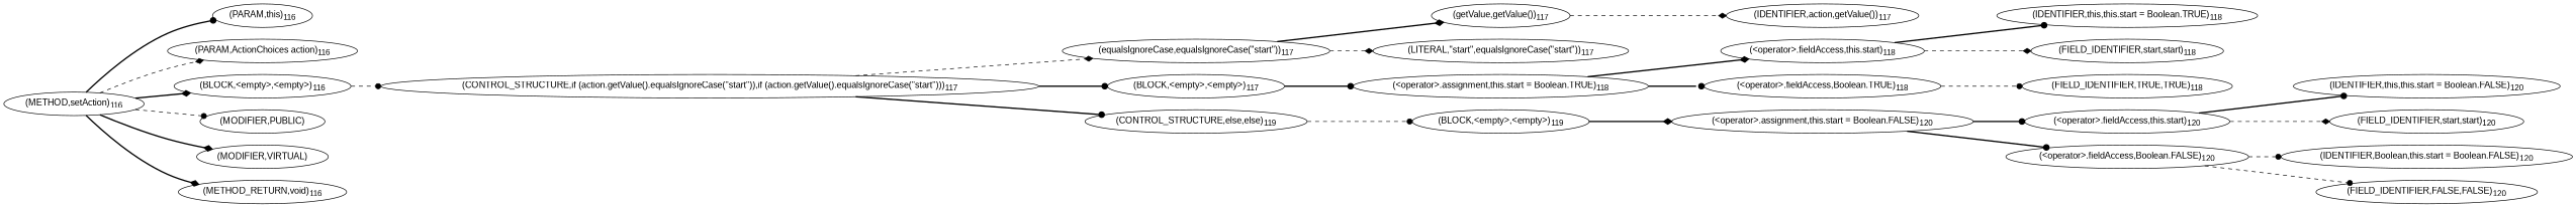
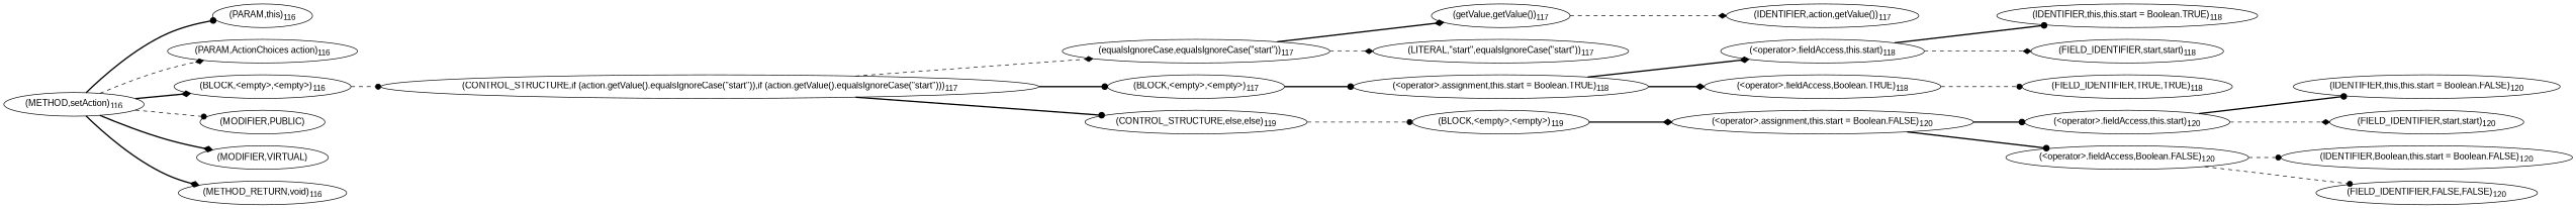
  digraph {
    fontname="Liberation Sans"
    rankdir=LR
    node [fontname="Liberation Sans"]
    edge [arrowhead=dot fontname="Liberation Sans" style=bold]
    n1 [label=<(METHOD,setAction)<SUB>116</SUB>>]
    n2 [label=<(PARAM,this)<SUB>116</SUB>>]
    n3 [label=<(PARAM,ActionChoices action)<SUB>116</SUB>>]
    n4 [label=<(BLOCK,&lt;empty&gt;,&lt;empty&gt;)<SUB>116</SUB>>]
    n5 [label=<(MODIFIER,PUBLIC)>]
    n6 [label=<(MODIFIER,VIRTUAL)>]
    n7 [label=<(METHOD_RETURN,void)<SUB>116</SUB>>]
    n8 [label=<(CONTROL_STRUCTURE,if (action.getValue().equalsIgnoreCase(&quot;start&quot;)),if (action.getValue().equalsIgnoreCase(&quot;start&quot;)))<SUB>117</SUB>>]
    n9 [label=<(equalsIgnoreCase,equalsIgnoreCase(&quot;start&quot;))<SUB>117</SUB>>]
    n10 [label=<(BLOCK,&lt;empty&gt;,&lt;empty&gt;)<SUB>117</SUB>>]
    n11 [label=<(CONTROL_STRUCTURE,else,else)<SUB>119</SUB>>]
    n12 [label=<(getValue,getValue())<SUB>117</SUB>>]
    n13 [label=<(LITERAL,&quot;start&quot;,equalsIgnoreCase(&quot;start&quot;))<SUB>117</SUB>>]
    n14 [label=<(&lt;operator&gt;.assignment,this.start = Boolean.TRUE)<SUB>118</SUB>>]
    n15 [label=<(BLOCK,&lt;empty&gt;,&lt;empty&gt;)<SUB>119</SUB>>]
    n16 [label=<(IDENTIFIER,action,getValue())<SUB>117</SUB>>]
    n17 [label=<(&lt;operator&gt;.fieldAccess,this.start)<SUB>118</SUB>>]
    n18 [label=<(&lt;operator&gt;.fieldAccess,Boolean.TRUE)<SUB>118</SUB>>]
    n19 [label=<(IDENTIFIER,this,this.start = Boolean.TRUE)<SUB>118</SUB>>]
    n20 [label=<(FIELD_IDENTIFIER,start,start)<SUB>118</SUB>>]
    n21 [label=<(FIELD_IDENTIFIER,TRUE,TRUE)<SUB>118</SUB>>]
    n22 [label=<(&lt;operator&gt;.assignment,this.start = Boolean.FALSE)<SUB>120</SUB>>]
    n23 [label=<(&lt;operator&gt;.fieldAccess,this.start)<SUB>120</SUB>>]
    n24 [label=<(&lt;operator&gt;.fieldAccess,Boolean.FALSE)<SUB>120</SUB>>]
    n25 [label=<(IDENTIFIER,this,this.start = Boolean.FALSE)<SUB>120</SUB>>]
    n26 [label=<(FIELD_IDENTIFIER,start,start)<SUB>120</SUB>>]
    n27 [label=<(IDENTIFIER,Boolean,this.start = Boolean.FALSE)<SUB>120</SUB>>]
    n28 [label=<(FIELD_IDENTIFIER,FALSE,FALSE)<SUB>120</SUB>>]
    n1 -> n2
    n1 -> n3 [arrowhead=diamond style=dashed]
    n1 -> n4 [arrowhead=diamond]
    n1 -> n5 [style=dashed]
    n1 -> n6 [arrowhead=diamond]
    n1 -> n7 [arrowhead=diamond]
    n4 -> n8 [style=dashed]
    n8 -> n9 [arrowhead=diamond style=dashed]
    n8 -> n10
    n8 -> n11
    n9 -> n12 [arrowhead=diamond]
    n9 -> n13 [arrowhead=diamond style=dashed]
    n10 -> n14
    n11 -> n15 [style=dashed]
    n12 -> n16 [arrowhead=diamond style=dashed]
    n14 -> n17 [arrowhead=diamond]
-   n14 -> n18
+   n14 -> n18 [arrowhead=diamond]
    n15 -> n22 [arrowhead=diamond]
    n17 -> n19
    n17 -> n20 [arrowhead=diamond style=dashed]
    n18 -> n21 [style=dashed]
    n22 -> n23
    n22 -> n24
    n23 -> n25
    n23 -> n26 [arrowhead=diamond style=dashed]
    n24 -> n27 [style=dashed]
    n24 -> n28 [style=dashed]
  }
